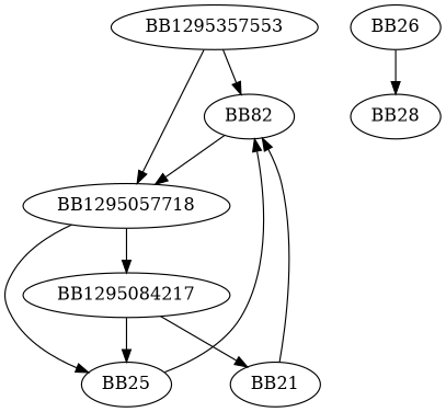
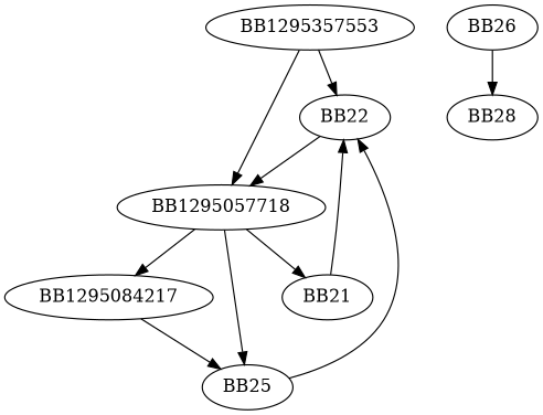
  digraph {
    n1 [label=BB1295357553]
-   BB22 [label=BB82]
+   BB22
    BB1295057718
    BB1295084217
    BB25
    n6 [label=BB21]
    BB26
    BB28
    n1 -> BB22
    n1 -> BB1295057718
    BB22 -> BB1295057718
    BB1295057718 -> BB1295084217
    BB1295057718 -> BB25
    BB1295084217 -> BB25
-   BB1295084217 -> n6
+   BB1295057718 -> n6
    BB25 -> BB22
    n6 -> BB22
    BB26 -> BB28
  }
